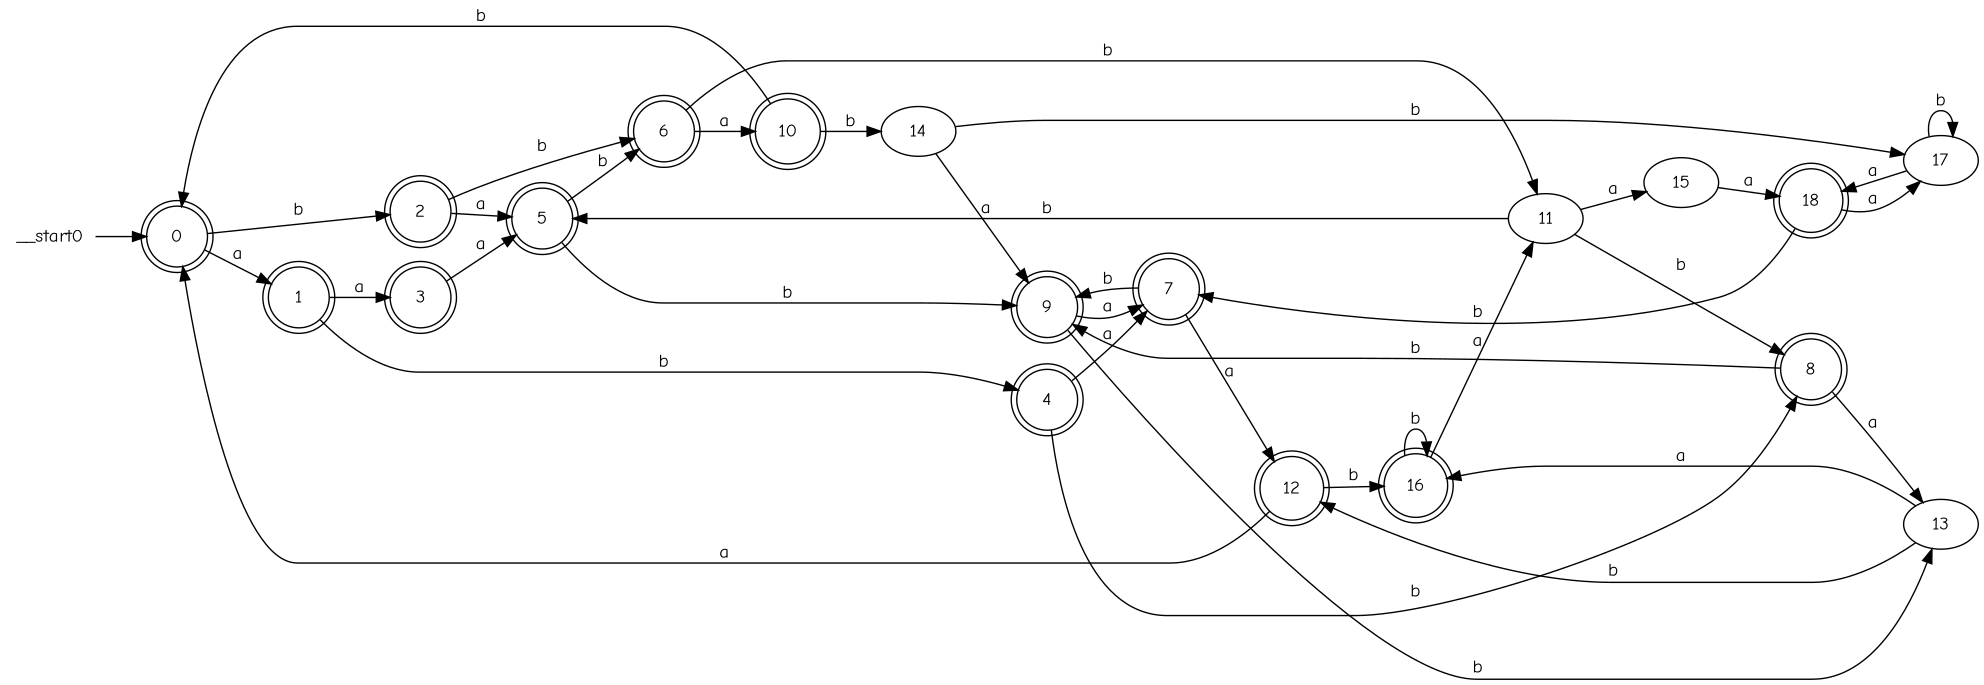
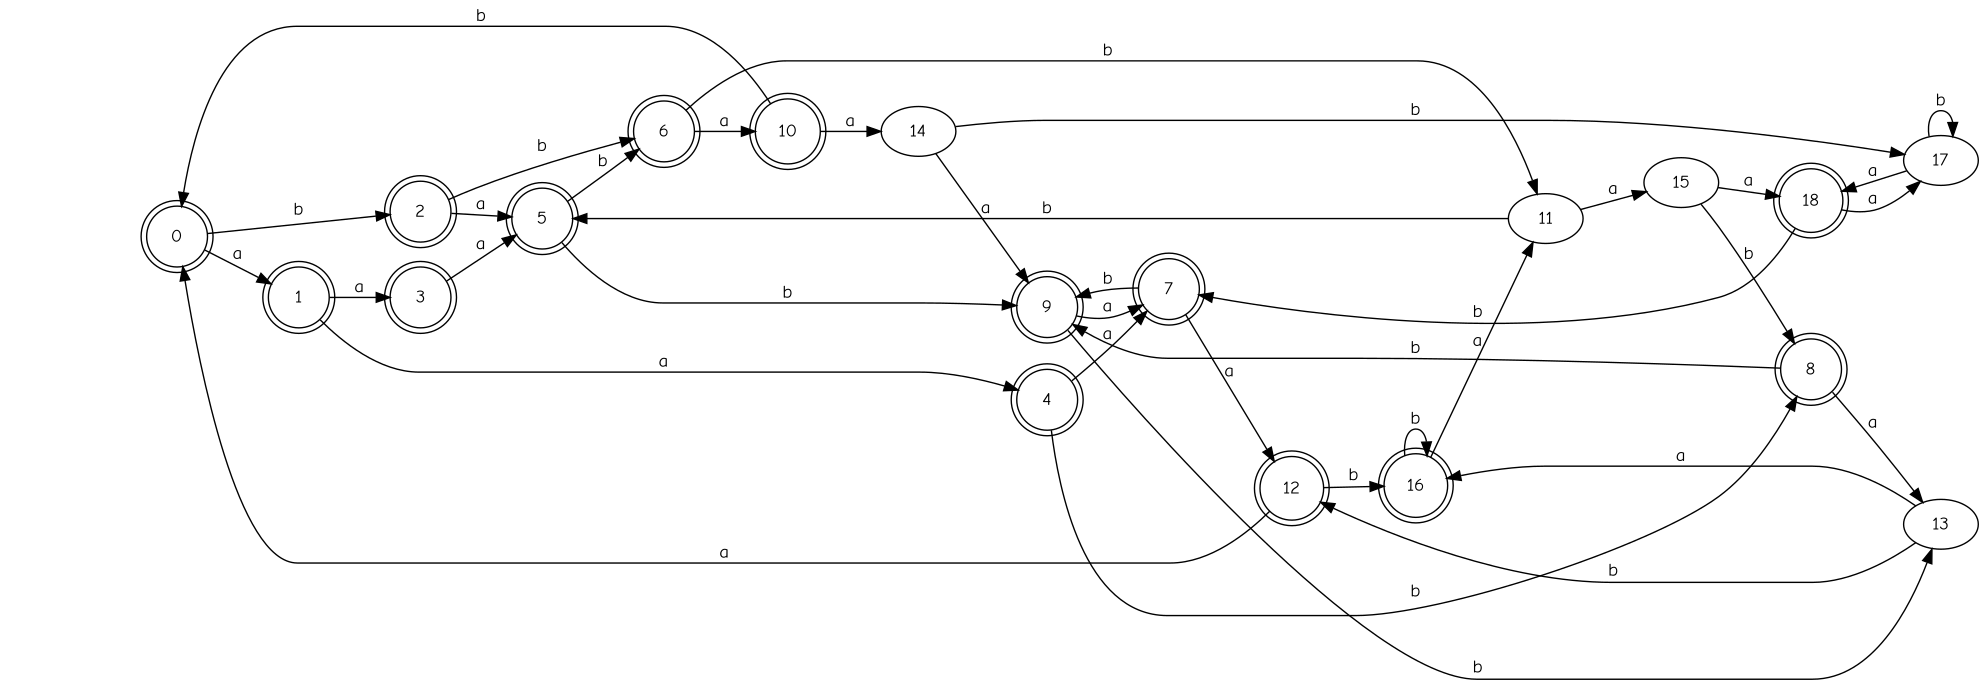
  digraph {
    fontname="Comic Neue"
    rankdir=LR
    node [fontname="Comic Neue" shape=doublecircle]
    edge [fontname="Comic Neue"]
-   __start0 [shape=none]
    0
    1
    2
    3
    4
    5
    6
    7
    8
    9
    10
    11 [shape=""]
    12
    13 [shape=""]
    14 [shape=""]
    15 [shape=""]
    16
    17 [shape=""]
    18
-   __start0 -> 0
    0 -> 1 [label=a]
    0 -> 2 [label=b]
    1 -> 3 [label=a]
-   1 -> 4 [label=b]
+   1 -> 4 [label=a]
    2 -> 5 [label=a]
    2 -> 6 [label=b]
    3 -> 5 [label=a]
    4 -> 7 [label=a]
    4 -> 8 [label=b]
    5 -> 6 [label=b]
    5 -> 9 [label=b]
    6 -> 10 [label=a]
    6 -> 11 [label=b]
    7 -> 9 [label=b]
    7 -> 12 [label=a]
    8 -> 9 [label=b]
    8 -> 13 [label=a]
    9 -> 7 [label=a]
    9 -> 13 [label=b]
    10 -> 0 [label=b]
-   10 -> 14 [label=b]
+   10 -> 14 [label=a]
    11 -> 5 [label=b]
    11 -> 15 [label=a]
    12 -> 0 [label=a]
    12 -> 16 [label=b]
    13 -> 12 [label=b]
    13 -> 16 [label=a]
    14 -> 9 [label=a]
    14 -> 17 [label=b]
-   11 -> 8 [label=b]
+   15 -> 8 [label=b]
    15 -> 18 [label=a]
    16 -> 11 [label=a]
    16 -> 16 [label=b]
    17 -> 17 [label=b]
    17 -> 18 [label=a]
    18 -> 7 [label=b]
    18 -> 17 [label=a]
  }
